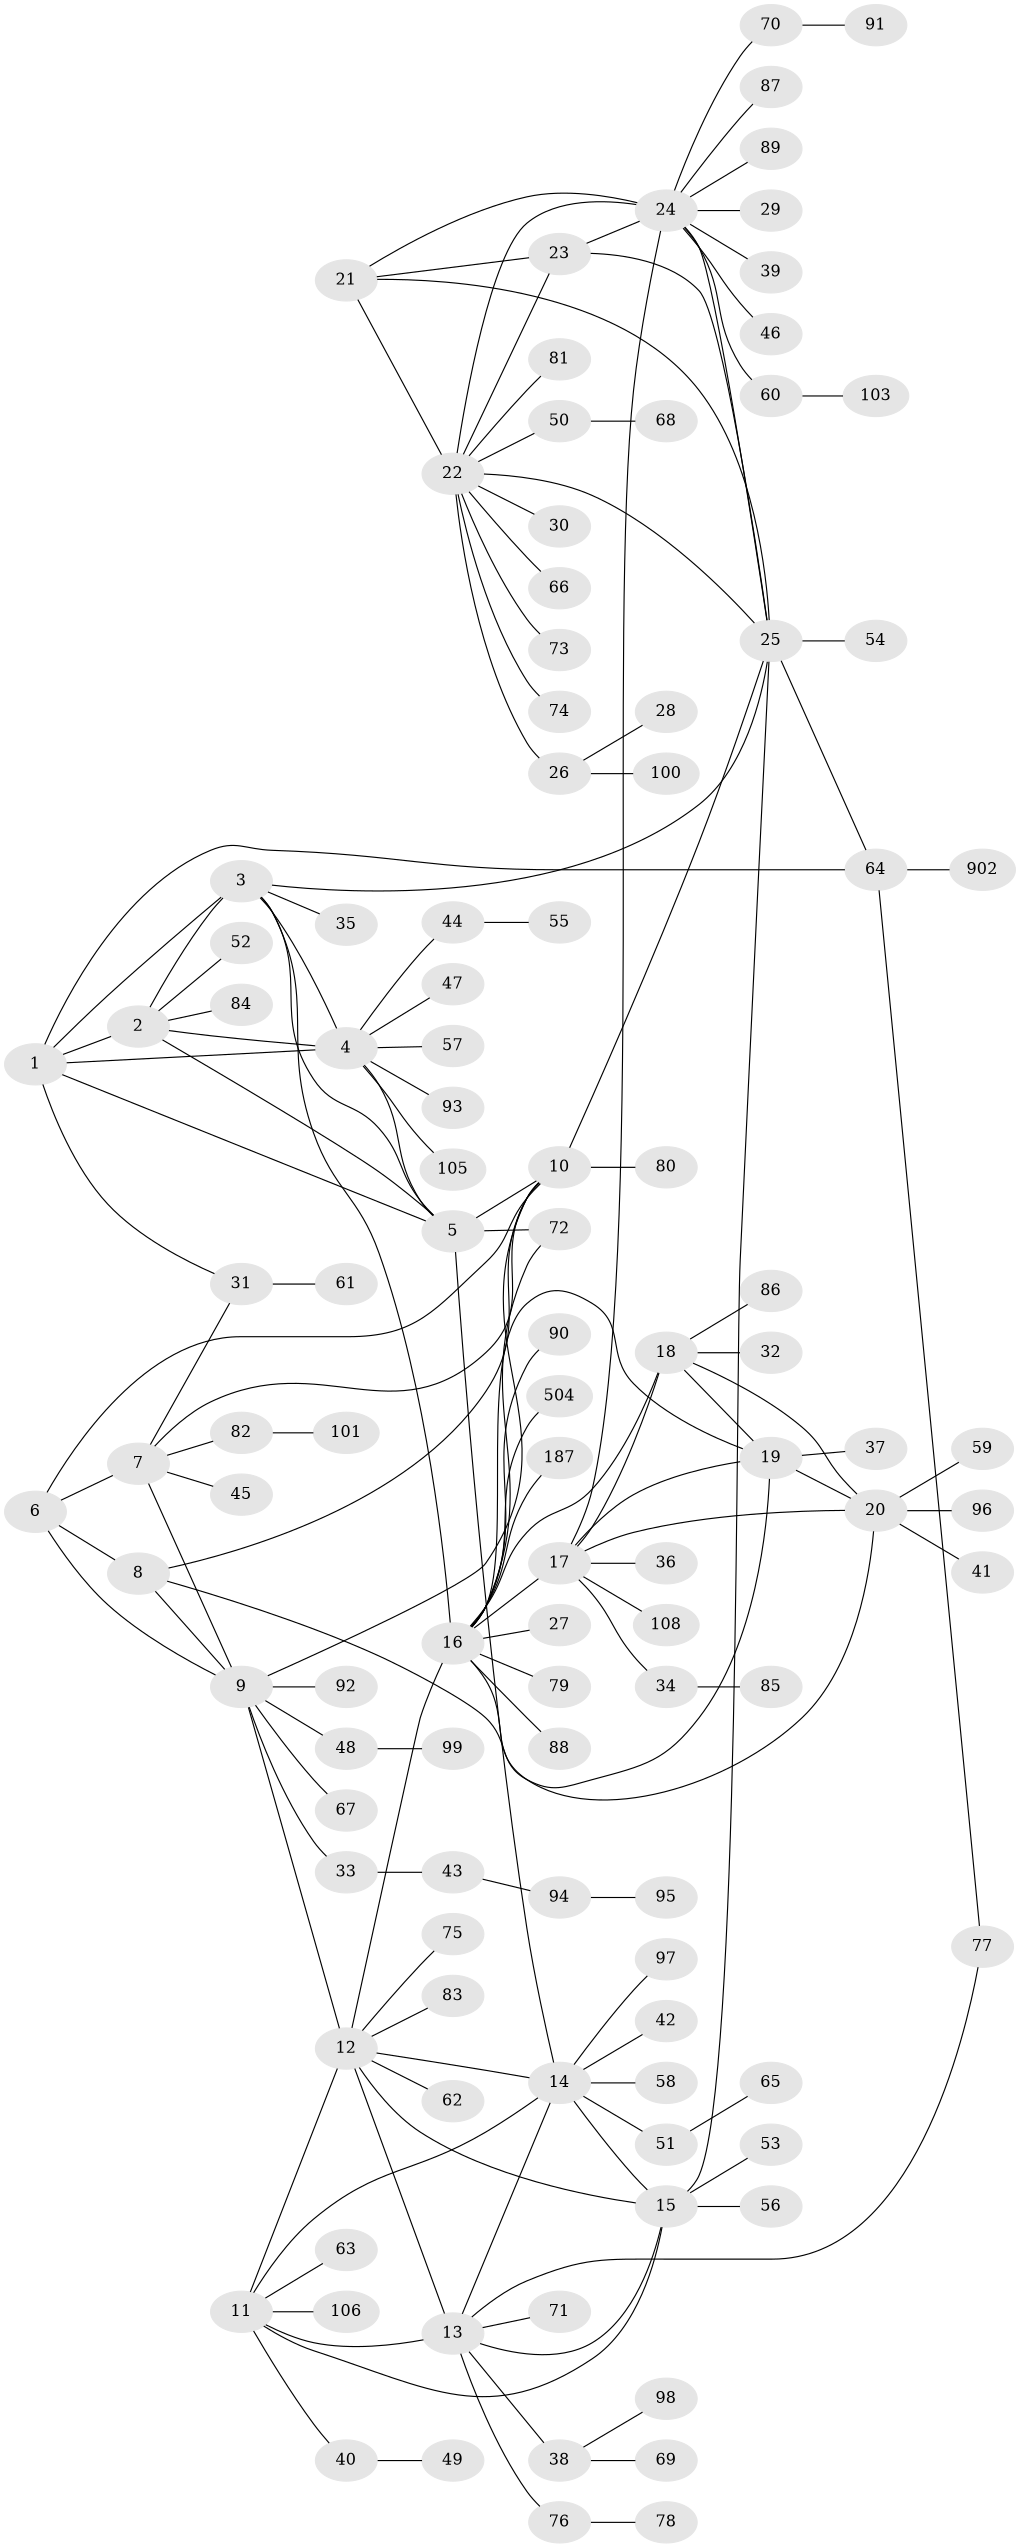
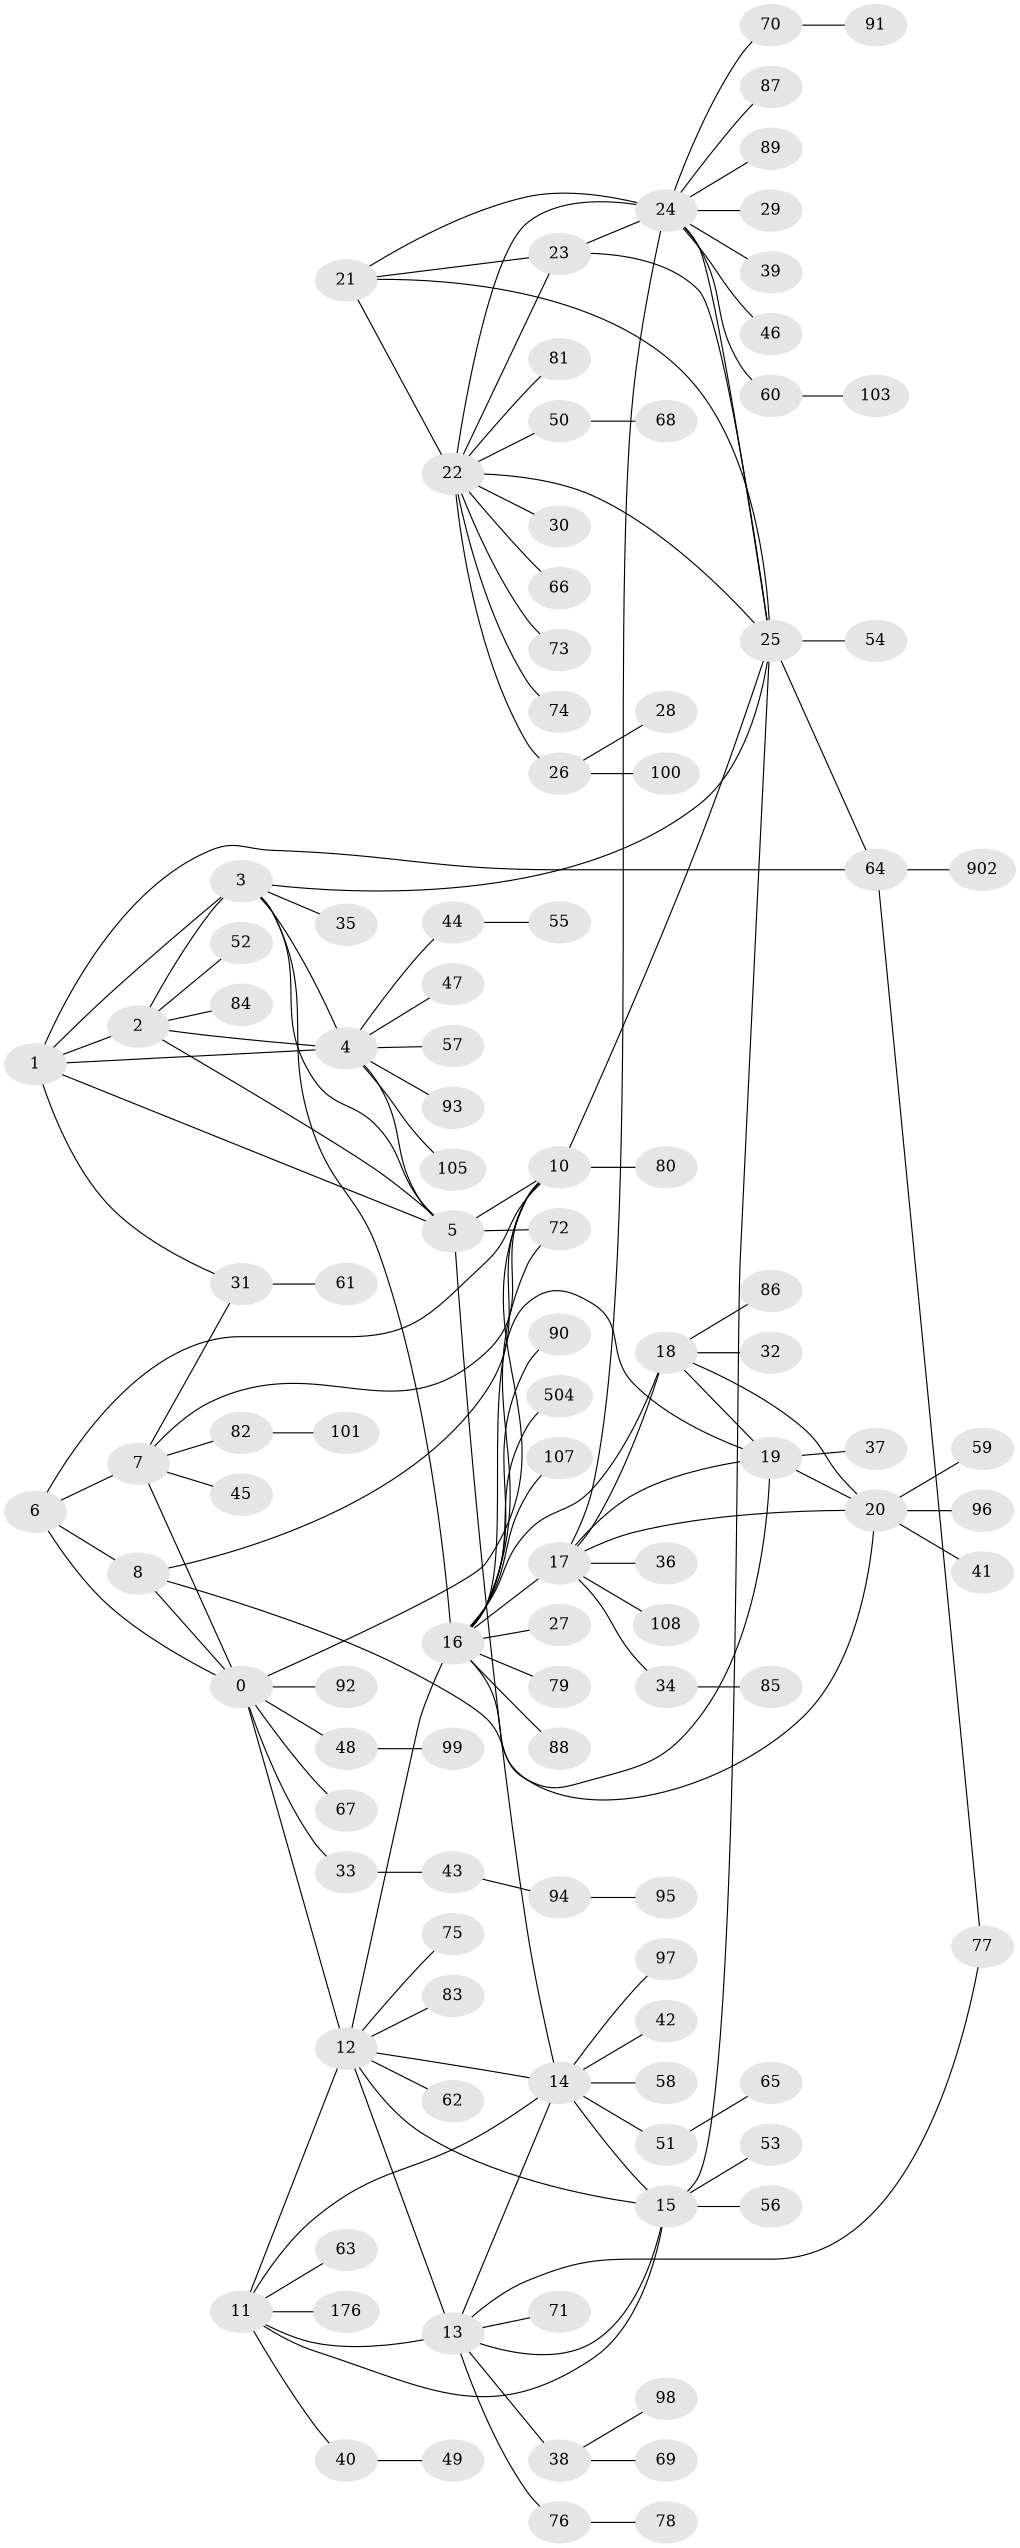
  graph {
    fontname="DejaVu Serif"
    rankdir=LR
    node [color=gray90 fontname="DejaVu Serif" style=filled]
    edge [fontname="DejaVu Serif"]
    1
    2
    3
    4
    5
    31
    64
    52
    84
    16
    25
    35
    44
    47
    57
    93
    105
    10
    14
    72
    61
    77
    n23 [label=902]
    19
    17
    18
    20
    27
    79
    88
    90
    n32 [label=504]
-   107 [label=187]
+   107
    54
    55
    80
    15
    42
    51
    58
    97
    6
    7
    8
-   9
+   9 [label=0]
    45
    82
    12
    33
    48
    67
    92
    101
    37
    13
    62
    75
    83
    43
    99
    11
    40
    63
-   106
+   106 [label=176]
    38
    71
    76
    53
    56
    49
    69
    98
    78
    65
    24
    34
    36
    108
    32
    86
    41
    59
    96
    29
    39
    46
    60
    70
    87
    89
    85
    21
    22
    23
    26
    30
    50
    66
    73
    74
    81
    28
    100
    68
    103
    91
    94
    95
    1 -- 2
    1 -- 3
    1 -- 4
    1 -- 5
    1 -- 31
    1 -- 64
    2 -- 3
    2 -- 4
    2 -- 5
    2 -- 52
    2 -- 84
    3 -- 4
    3 -- 5
    3 -- 16
    3 -- 25
    3 -- 35
    4 -- 5
    4 -- 44
    4 -- 47
    4 -- 57
    4 -- 93
    4 -- 105
    5 -- 10
    5 -- 14
    5 -- 72
    31 -- 61
    64 -- 77
    64 -- n23
    16 -- 72
    16 -- 19
    16 -- 17
    16 -- 18
    16 -- 20
    16 -- 27
    16 -- 79
    16 -- 88
    16 -- 90
    16 -- n32
    16 -- 107
    25 -- 64
    25 -- 54
    44 -- 55
    10 -- 25
    10 -- 80
    14 -- 15
    14 -- 42
    14 -- 51
    14 -- 58
    14 -- 97
    19 -- 20
    19 -- 37
    17 -- 19
    17 -- 18
    17 -- 20
    17 -- 24
    17 -- 34
    17 -- 36
    17 -- 108
    18 -- 19
    18 -- 20
    18 -- 32
    18 -- 86
    20 -- 41
    20 -- 59
    20 -- 96
    15 -- 25
    15 -- 53
    15 -- 56
    51 -- 65
    6 -- 10
    6 -- 7
    6 -- 8
    6 -- 9
    7 -- 31
    7 -- 10
    7 -- 9
    7 -- 45
    7 -- 82
    8 -- 10
    8 -- 19
    8 -- 9
    9 -- 10
    9 -- 12
    9 -- 33
    9 -- 48
    9 -- 67
    9 -- 92
    82 -- 101
    12 -- 16
    12 -- 14
    12 -- 15
    12 -- 13
    12 -- 62
    12 -- 75
    12 -- 83
    33 -- 43
    48 -- 99
    13 -- 14
    13 -- 77
    13 -- 15
    13 -- 38
    13 -- 71
    13 -- 76
    43 -- 94
    11 -- 14
    11 -- 15
    11 -- 12
    11 -- 13
    11 -- 40
    11 -- 63
    11 -- 106
    40 -- 49
    38 -- 69
    38 -- 98
    76 -- 78
    24 -- 25
    24 -- 29
    24 -- 39
    24 -- 46
    24 -- 60
    24 -- 70
    24 -- 87
    24 -- 89
    34 -- 85
    60 -- 103
    70 -- 91
    21 -- 25
    21 -- 24
    21 -- 22
    21 -- 23
    22 -- 25
    22 -- 24
    22 -- 23
    22 -- 26
    22 -- 30
    22 -- 50
    22 -- 66
    22 -- 73
    22 -- 74
    22 -- 81
    23 -- 25
    23 -- 24
    26 -- 28
    26 -- 100
    50 -- 68
    94 -- 95
  }
